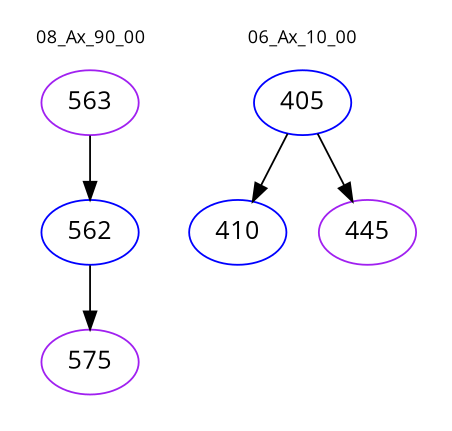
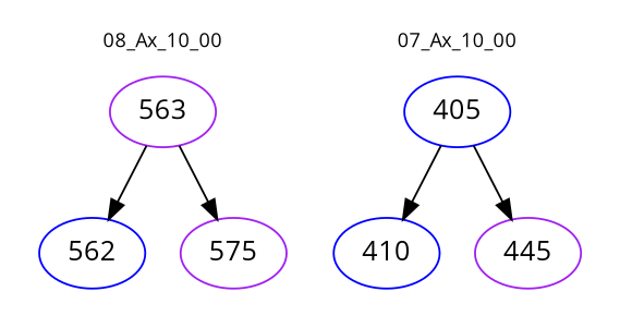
  digraph {
    fontname="Open Sans"
    node [color=purple fontname="Open Sans"]
    edge [color=black fontname="Open Sans"]
    n1 [label=563]
    n2 [color=blue label=562]
    n3 [label=575]
    n4 [color=blue label=410]
    n5 [color=blue label=405]
    n6 [label=445]
    subgraph cluster_1 {
      color=white
      fontsize=10
-     label="08_Ax_90_00"
+     label="08_Ax_10_00"
      n1
      n2
      n3
    }
    subgraph cluster_2 {
      color=white
      fontsize=10
-     label="06_Ax_10_00"
+     label="07_Ax_10_00"
      n4
      n5
      n6
    }
    n1 -> n2
-   n2 -> n3
+   n1 -> n3
    n5 -> n4
    n5 -> n6
  }
